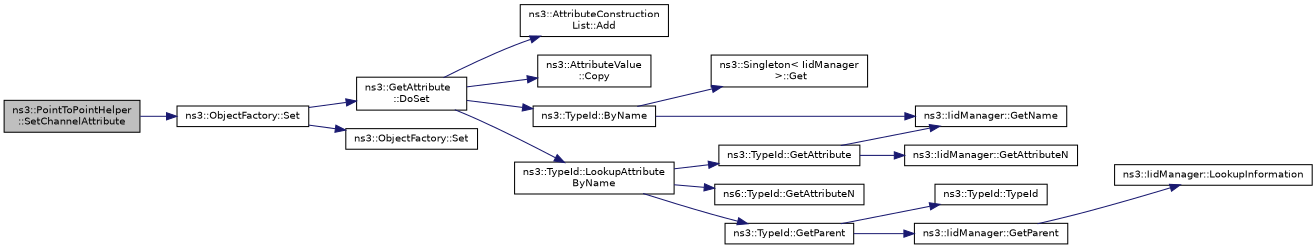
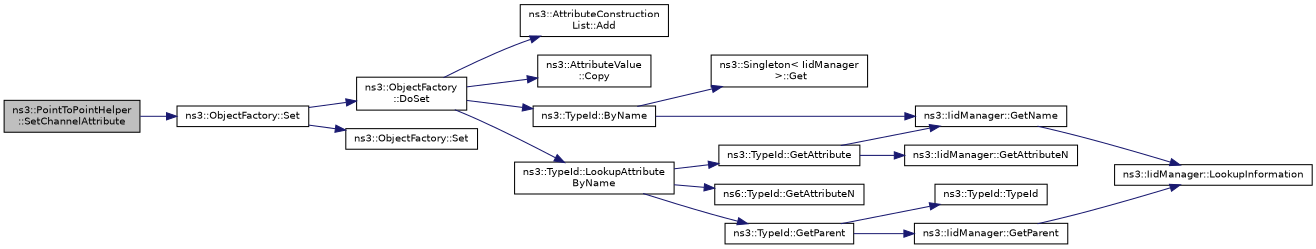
  digraph {
    rankdir=LR
    node [color=black fillcolor=white fontname=Helvetica fontsize=10 shape=record style=filled]
    edge [color=midnightblue fontname=Helvetica fontsize=10 labelfontname=Helvetica labelfontsize=10 style=solid]
    n1 [fillcolor=grey75 fontcolor=black height=0.2 label="ns3::PointToPointHelper\l::SetChannelAttribute" width=0.4]
    n2 [height=0.2 label="ns3::ObjectFactory::Set" width=0.4]
-   n3 [height=0.2 label="ns3::GetAttribute\l::DoSet" width=0.4]
+   n3 [height=0.2 label="ns3::ObjectFactory\l::DoSet" width=0.4]
    n4 [height=0.2 label="ns3::ObjectFactory::Set" width=0.4]
    n5 [height=0.2 label="ns3::AttributeConstruction\lList::Add" width=0.4]
    n6 [height=0.2 label="ns3::AttributeValue\l::Copy" width=0.4]
    n7 [height=0.2 label="ns3::TypeId::ByName" width=0.4]
    n8 [height=0.2 label="ns3::TypeId::LookupAttribute\lByName" width=0.4]
    n9 [height=0.2 label="ns3::Singleton\< IidManager\l \>::Get" width=0.4]
    n10 [height=0.2 label="ns3::IidManager::GetName" width=0.4]
    n11 [height=0.2 label="ns3::TypeId::GetAttribute" width=0.4]
    n12 [height=0.2 label="ns6::TypeId::GetAttributeN" width=0.4]
    n13 [height=0.2 label="ns3::TypeId::GetParent" width=0.4]
    n14 [height=0.2 label="ns3::IidManager::LookupInformation" width=0.4]
    n15 [height=0.2 label="ns3::IidManager::GetAttributeN" width=0.4]
    n16 [height=0.2 label="ns3::TypeId::TypeId" width=0.4]
    n17 [height=0.2 label="ns3::IidManager::GetParent" width=0.4]
    n1 -> n2
    n2 -> n3
    n2 -> n4
    n3 -> n5
    n3 -> n6
    n3 -> n7
    n3 -> n8
    n7 -> n9
    n7 -> n10
    n8 -> n11
    n8 -> n12
    n8 -> n13
+   n10 -> n14
    n11 -> n10
    n11 -> n15
    n13 -> n16
    n13 -> n17
    n17 -> n14
  }
